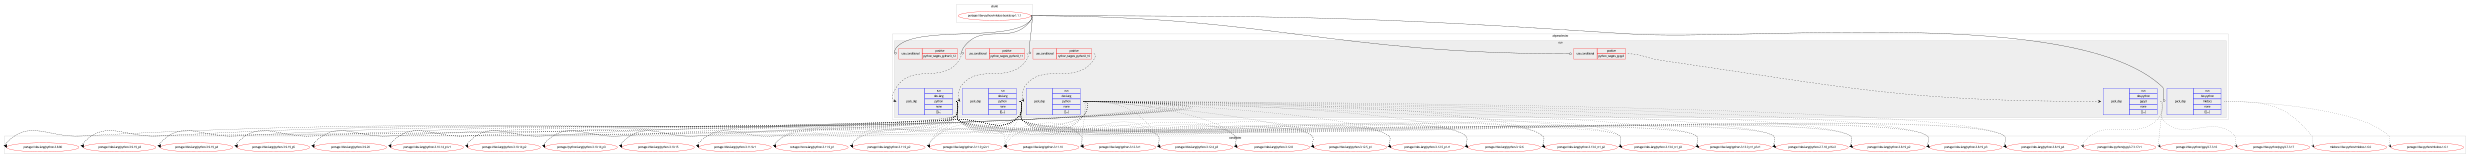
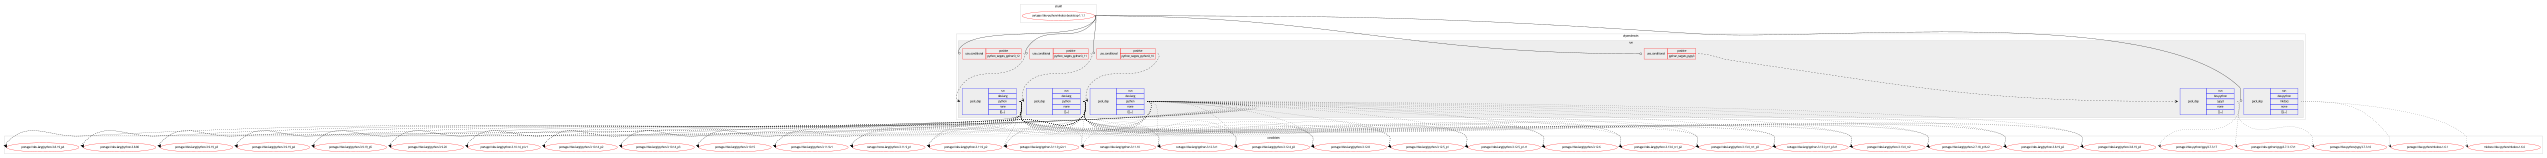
  digraph {
    compound=true
    concentrate=true
    fontname="Open Sans"
    fontsize=10
    newrank=true
    rankdir=TB
    ranksep=1.5
    node [color=red fontname="Open Sans" fontsize=10]
    edge [arrowhead=vee fontname="Open Sans" headport=w style=dotted tailport=e weight=100]
    n1 [label="portage://dev-python/mkdocs-bootstrap-1.1.1" width=4]
    n2 [color=blue label=<<TABLE BORDER="0" CELLBORDER="1" CELLSPACING="0" CELLPADDING="4" WIDTH="220"><TR><TD ROWSPAN="6" CELLPADDING="30">pack_dep</TD></TR><TR><TD WIDTH="110">run</TD></TR><TR><TD>dev-python</TD></TR><TR><TD>pypy3</TD></TR><TR><TD>none</TD></TR><TR><TD>[[],,,,]</TD></TR></TABLE>> shape=none]
    n3 [label=<<TABLE BORDER="0" CELLBORDER="1" CELLSPACING="0" CELLPADDING="4"><TR><TD ROWSPAN="3" CELLPADDING="10">use_conditional</TD></TR><TR><TD>positive</TD></TR><TR><TD>python_targets_pypy3</TD></TR></TABLE>> shape=none]
    n4 [color=blue label=<<TABLE BORDER="0" CELLBORDER="1" CELLSPACING="0" CELLPADDING="4" WIDTH="220"><TR><TD ROWSPAN="6" CELLPADDING="30">pack_dep</TD></TR><TR><TD WIDTH="110">run</TD></TR><TR><TD>dev-lang</TD></TR><TR><TD>python</TD></TR><TR><TD>none</TD></TR><TR><TD>[[],,,,]</TD></TR></TABLE>> shape=none]
    n5 [label=<<TABLE BORDER="0" CELLBORDER="1" CELLSPACING="0" CELLPADDING="4"><TR><TD ROWSPAN="3" CELLPADDING="10">use_conditional</TD></TR><TR><TD>positive</TD></TR><TR><TD>python_targets_python3_10</TD></TR></TABLE>> shape=none]
    n6 [color=blue label=<<TABLE BORDER="0" CELLBORDER="1" CELLSPACING="0" CELLPADDING="4" WIDTH="220"><TR><TD ROWSPAN="6" CELLPADDING="30">pack_dep</TD></TR><TR><TD WIDTH="110">run</TD></TR><TR><TD>dev-lang</TD></TR><TR><TD>python</TD></TR><TR><TD>none</TD></TR><TR><TD>[[],,,,]</TD></TR></TABLE>> shape=none]
    n7 [label=<<TABLE BORDER="0" CELLBORDER="1" CELLSPACING="0" CELLPADDING="4"><TR><TD ROWSPAN="3" CELLPADDING="10">use_conditional</TD></TR><TR><TD>positive</TD></TR><TR><TD>python_targets_python3_11</TD></TR></TABLE>> shape=none]
    n8 [color=blue label=<<TABLE BORDER="0" CELLBORDER="1" CELLSPACING="0" CELLPADDING="4" WIDTH="220"><TR><TD ROWSPAN="6" CELLPADDING="30">pack_dep</TD></TR><TR><TD WIDTH="110">run</TD></TR><TR><TD>dev-lang</TD></TR><TR><TD>python</TD></TR><TR><TD>none</TD></TR><TR><TD>[[],,,,]</TD></TR></TABLE>> shape=none]
    n9 [label=<<TABLE BORDER="0" CELLBORDER="1" CELLSPACING="0" CELLPADDING="4"><TR><TD ROWSPAN="3" CELLPADDING="10">use_conditional</TD></TR><TR><TD>positive</TD></TR><TR><TD>python_targets_python3_12</TD></TR></TABLE>> shape=none]
    n10 [color=blue label=<<TABLE BORDER="0" CELLBORDER="1" CELLSPACING="0" CELLPADDING="4" WIDTH="220"><TR><TD ROWSPAN="6" CELLPADDING="30">pack_dep</TD></TR><TR><TD WIDTH="110">run</TD></TR><TR><TD>dev-python</TD></TR><TR><TD>mkdocs</TD></TR><TR><TD>none</TD></TR><TR><TD>[[],,,,]</TD></TR></TABLE>> shape=none]
    n11 [label="portage://dev-python/pypy3-7.3.17-r1" width=4]
    n12 [label="portage://dev-python/pypy3-7.3.17" width=4]
    n13 [label="portage://dev-python/pypy3-7.3.16" width=4]
+   n14 [label="portage://dev-lang/python-3.13.0_rc2" width=4]
    n15 [label="portage://dev-lang/python-3.13.0_rc1_p3-r1" width=4]
    n16 [label="portage://dev-lang/python-3.13.0_rc1_p3" width=4]
    n17 [label="portage://dev-lang/python-3.13.0_rc1_p2" width=4]
    n18 [label="portage://dev-lang/python-3.12.6" width=4]
    n19 [label="portage://dev-lang/python-3.12.5_p1-r1" width=4]
    n20 [label="portage://dev-lang/python-3.12.5_p1" width=4]
    n21 [label="portage://dev-lang/python-3.12.8" width=4]
    n22 [label="portage://dev-lang/python-3.12.4_p3" width=4]
    n23 [label="portage://dev-lang/python-3.12.3-r1" width=4]
    n24 [label="portage://dev-lang/python-3.11.10" width=4]
    n25 [label="portage://dev-lang/python-3.11.9_p2-r1" width=4]
    n26 [label="portage://dev-lang/python-3.11.9_p2" width=4]
    n27 [label="portage://none-lang/python-3.11.9_p1" width=4]
    n28 [label="portage://dev-lang/python-3.11.9-r1" width=4]
    n29 [label="portage://dev-lang/python-3.10.15" width=4]
-   n30 [label="portage://python-lang/python-3.10.14_p3" width=4]
+   n30 [label="portage://dev-lang/python-3.10.14_p3" width=4]
    n31 [label="portage://dev-lang/python-3.10.14_p2" width=4]
    n32 [label="portage://dev-lang/python-3.10.14_p1-r1" width=4]
    n33 [label="portage://dev-lang/python-3.9.20" width=4]
    n34 [label="portage://dev-lang/python-3.9.19_p5" width=4]
    n35 [label="portage://dev-lang/python-3.9.19_p4" width=4]
    n36 [label="portage://dev-lang/python-3.9.19_p3" width=4]
    n37 [label="portage://dev-lang/python-3.8.80" width=4]
    n38 [label="portage://dev-lang/python-3.8.19_p4" width=4]
    n39 [label="portage://dev-lang/python-3.8.19_p3" width=4]
    n40 [label="portage://dev-lang/python-3.8.19_p2" width=4]
    n41 [label="portage://dev-lang/python-2.7.18_p16-r2" width=4]
    n42 [label="portage://dev-python/mkdocs-1.6.1" width=4]
    n43 [label="mkdocs://dev-python/mkdocs-1.6.0" width=4]
    subgraph cluster_1 {
      color=gray
      label=<<i>ebuild</i>>
      n1
    }
    subgraph cluster_2 {
      color=gray
      label=<<i>dependencies</i>>
      subgraph cluster_3 {
        color=gray
        fillcolor="#eeeeee"
        label=<<i>compile</i>>
        style=filled
      }
      subgraph cluster_4 {
        color=gray
        fillcolor="#eeeeee"
        label=<<i>compile and run</i>>
        style=filled
      }
      subgraph cluster_5 {
        color=gray
        fillcolor="#eeeeee"
        label=<<i>run</i>>
        style=filled
        subgraph sub_6 {
          color=gray
          fillcolor="#eeeeee"
          label=<<i>run</i>>
          style=filled
          n3
          subgraph sub_7 {
            color=gray
            fillcolor="#eeeeee"
            label=<<i>run</i>>
            style=filled
            n2
          }
        }
        subgraph sub_8 {
          color=gray
          fillcolor="#eeeeee"
          label=<<i>run</i>>
          style=filled
          n5
          subgraph sub_9 {
            color=gray
            fillcolor="#eeeeee"
            label=<<i>run</i>>
            style=filled
            n4
          }
        }
        subgraph sub_10 {
          color=gray
          fillcolor="#eeeeee"
          label=<<i>run</i>>
          style=filled
          n7
          subgraph sub_11 {
            color=gray
            fillcolor="#eeeeee"
            label=<<i>run</i>>
            style=filled
            n6
          }
        }
        subgraph sub_12 {
          color=gray
          fillcolor="#eeeeee"
          label=<<i>run</i>>
          style=filled
          n9
          subgraph sub_13 {
            color=gray
            fillcolor="#eeeeee"
            label=<<i>run</i>>
            style=filled
            n8
          }
        }
        subgraph sub_14 {
          color=gray
          fillcolor="#eeeeee"
          label=<<i>run</i>>
          style=filled
          n10
        }
      }
    }
    subgraph cluster_15 {
      color=gray
      label=<<i>candidates</i>>
      rank=same
      subgraph sub_16 {
        color=black
        label=<<i>candidates</i>>
        nodesep=1
        rank=same
        n11
        n12
        n13
      }
      subgraph sub_17 {
        color=black
        label=<<i>candidates</i>>
        nodesep=1
        rank=same
+       n14
        n15
        n16
        n17
        n18
        n19
        n20
        n21
        n22
        n23
        n24
        n25
        n26
        n27
        n28
        n29
        n30
        n31
        n32
        n33
        n34
        n35
        n36
        n37
        n38
        n39
        n40
        n41
      }
      subgraph sub_18 {
        color=black
        label=<<i>candidates</i>>
        nodesep=1
        rank=same
+       n14
        n15
        n16
        n17
        n18
        n19
        n20
        n21
        n22
        n23
        n24
        n25
        n26
        n27
        n28
        n29
        n30
        n31
        n32
        n33
        n34
        n35
        n36
        n37
        n38
        n39
        n40
        n41
      }
      subgraph sub_19 {
        color=black
        label=<<i>candidates</i>>
        nodesep=1
        rank=same
+       n14
        n15
        n16
        n17
        n18
        n19
        n20
        n21
        n22
        n23
        n24
        n25
        n26
        n27
        n28
        n29
        n30
        n31
        n32
        n33
        n34
        n35
        n36
        n37
        n38
        n39
        n40
        n41
      }
      subgraph sub_20 {
        color=black
        label=<<i>candidates</i>>
        nodesep=1
        rank=same
        n42
        n43
      }
    }
    n1 -> n3 [arrowhead=odot style=solid weight=20]
    n1 -> n5 [arrowhead=odot style=solid weight=20]
    n1 -> n7 [arrowhead=odot style=solid weight=20]
    n1 -> n9 [arrowhead=odot style=solid weight=20]
    n1 -> n10 [arrowhead=odot style=solid weight=20]
    n2 -> n11
    n2 -> n12
    n2 -> n13
    n3 -> n2 [style=dashed weight=20]
+   n4 -> n14
    n4 -> n15
    n4 -> n16
    n4 -> n17
    n4 -> n18
    n4 -> n19
    n4 -> n20
    n4 -> n21
    n4 -> n22
    n4 -> n23
    n4 -> n24
    n4 -> n25
    n4 -> n26
    n4 -> n27
    n4 -> n28
    n4 -> n29
    n4 -> n30
    n4 -> n31
    n4 -> n32
    n4 -> n33
    n4 -> n34
    n4 -> n35
    n4 -> n36
    n4 -> n37
    n4 -> n38
    n4 -> n39
    n4 -> n40
    n4 -> n41
    n5 -> n4 [style=dashed weight=20]
+   n6 -> n14
    n6 -> n15
    n6 -> n16
    n6 -> n17
    n6 -> n18
    n6 -> n19
    n6 -> n20
    n6 -> n21
    n6 -> n22
    n6 -> n23
    n6 -> n24
    n6 -> n25
    n6 -> n26
    n6 -> n27
    n6 -> n28
    n6 -> n29
    n6 -> n30
    n6 -> n31
    n6 -> n32
    n6 -> n33
    n6 -> n34
    n6 -> n35
    n6 -> n36
    n6 -> n37
    n6 -> n38
    n6 -> n39
    n6 -> n40
    n6 -> n41
    n7 -> n6 [style=dashed weight=20]
+   n8 -> n14
    n8 -> n15
    n8 -> n16
    n8 -> n17
    n8 -> n18
    n8 -> n19
    n8 -> n20
    n8 -> n21
    n8 -> n22
    n8 -> n23
    n8 -> n24
    n8 -> n25
    n8 -> n26
    n8 -> n27
    n8 -> n28
    n8 -> n29
    n8 -> n30
    n8 -> n31
    n8 -> n32
    n8 -> n33
    n8 -> n34
    n8 -> n35
    n8 -> n36
    n8 -> n37
    n8 -> n38
    n8 -> n39
    n8 -> n40
    n8 -> n41
    n9 -> n8 [style=dashed weight=20]
    n10 -> n42
    n10 -> n43
  }
